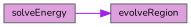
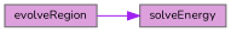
  digraph {
    rankdir=RL
    fontname=Nunito
    node [fillcolor=plum fontname=Nunito fontsize=10 shape=box style=filled]
    n1 [color=gray40 fontcolor=black height=0.2 label=solveEnergy width=0.4]
    n2 [color=grey40 height=0.2 label=evolveRegion width=0.4]
-   n2 -> n1 [color=purple dir=back fontname=Nunito fontsize=10 labelfontname=Helvetica labelfontsize=10 style=solid]
+   n1 -> n2 [color=purple dir=back fontname=Nunito fontsize=10 labelfontname=Helvetica labelfontsize=10 style=solid]
  }
